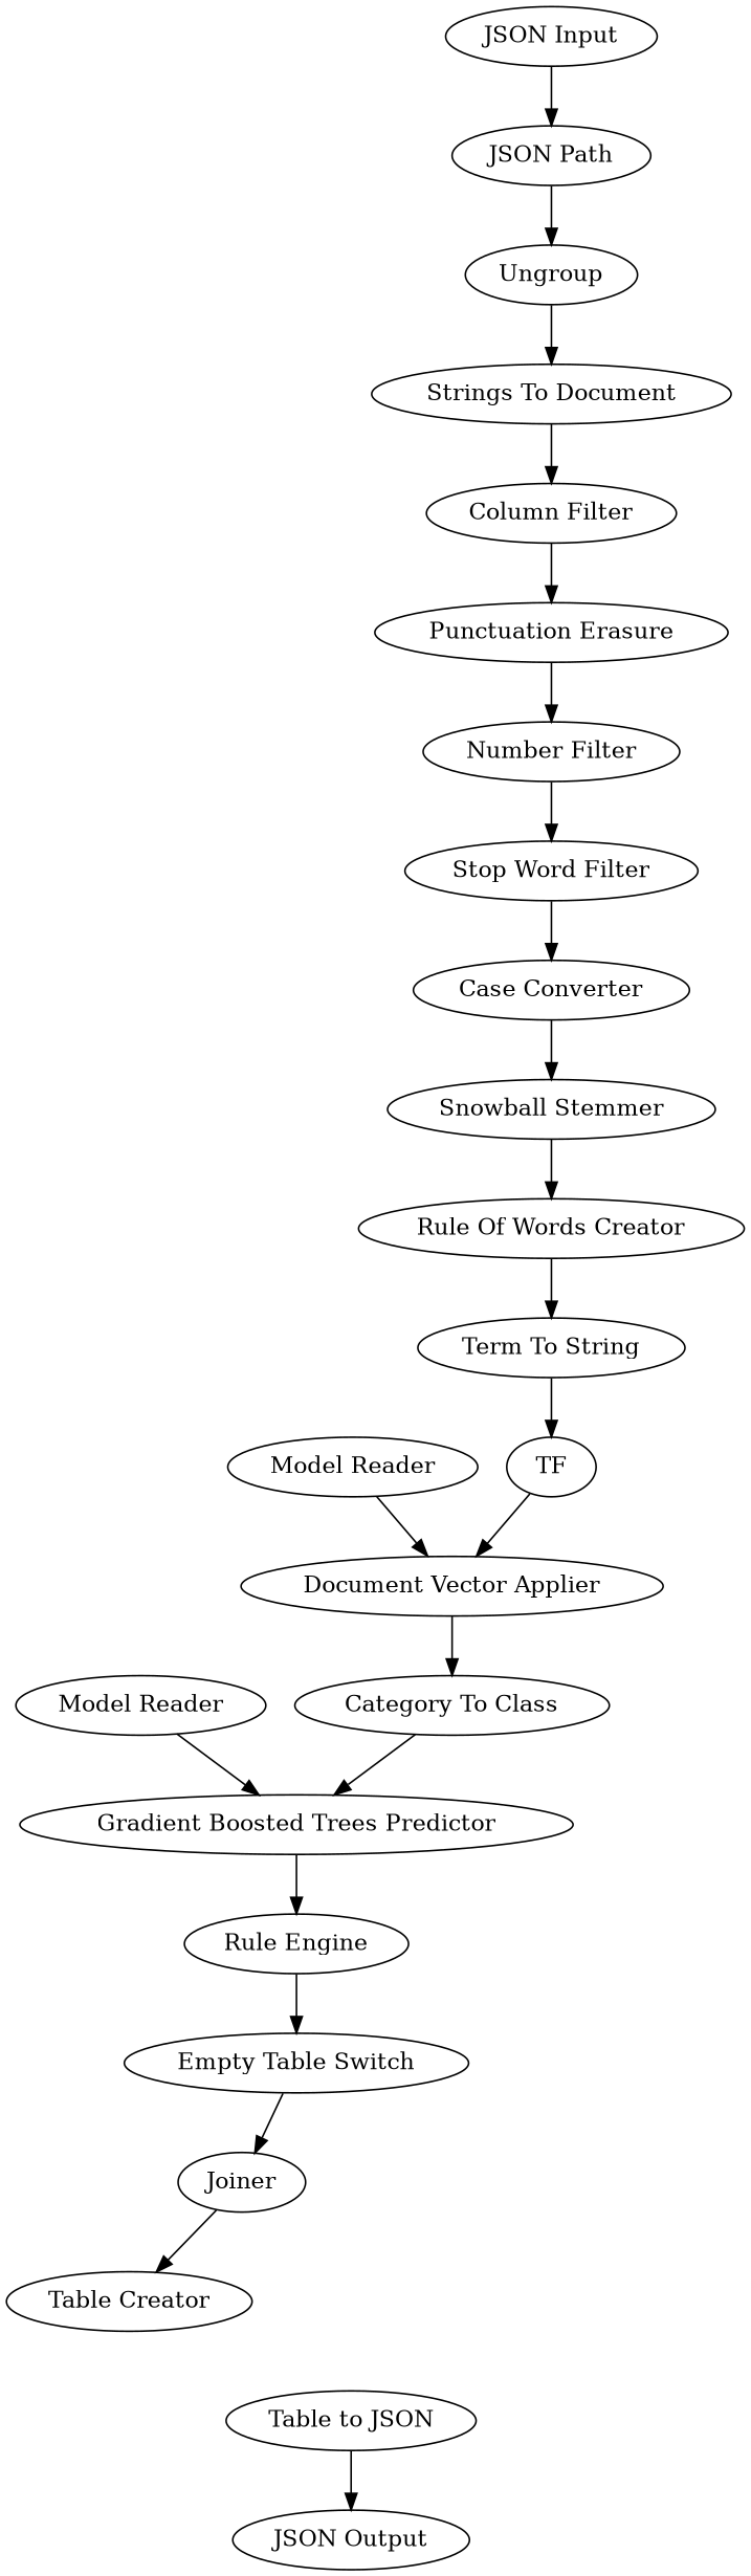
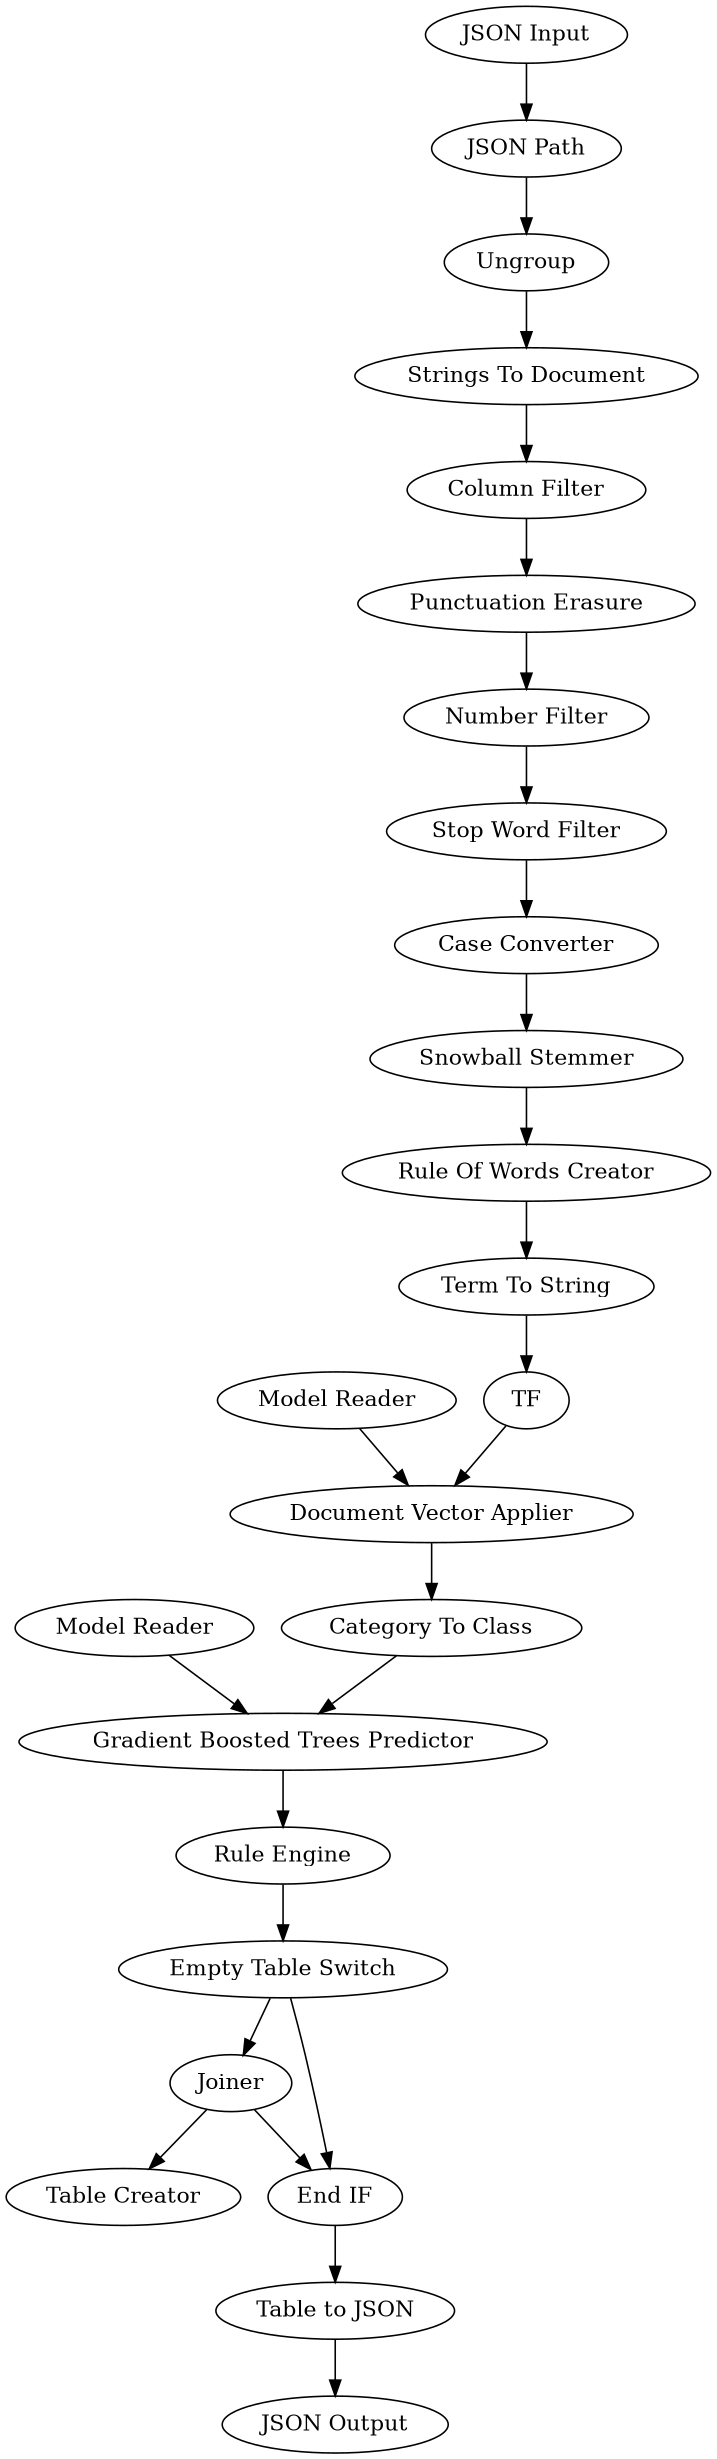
  digraph {
    rankdir=TB
    n1 [label="Case Converter"]
    n2 [label="Snowball Stemmer"]
    n3 [label="Rule Of Words Creator"]
    n4 [label="Term To String"]
    n5 [label="Table Creator"]
    n6 [label=Joiner]
+   n7 [label="End IF"]
    n8 [label="Table to JSON"]
    n9 [label="Number Filter"]
    n10 [label="Stop Word Filter"]
    n11 [label="JSON Output"]
    n12 [label="Gradient Boosted Trees Predictor"]
    n13 [label="Rule Engine"]
    n14 [label="Empty Table Switch"]
    n15 [label="Column Filter"]
    n16 [label="Punctuation Erasure"]
    n17 [label="Model Reader"]
    n18 [label="Document Vector Applier"]
    n19 [label="Category To Class"]
    n20 [label="JSON Path"]
    n21 [label=Ungroup]
    n22 [label="Strings To Document"]
    n23 [label=TF]
    n24 [label="Model Reader"]
    n25 [label="JSON Input"]
    n1 -> n2
    n2 -> n3
    n3 -> n4
    n4 -> n23
    n6 -> n5
+   n6 -> n7
+   n7 -> n8
    n8 -> n11
    n9 -> n10
    n10 -> n1
    n12 -> n13
    n13 -> n14
    n14 -> n6
+   n14 -> n7
    n15 -> n16
    n16 -> n9
    n17 -> n18
    n18 -> n19
    n19 -> n12
    n20 -> n21
    n21 -> n22
    n22 -> n15
    n23 -> n18
    n24 -> n12
    n25 -> n20
  }
